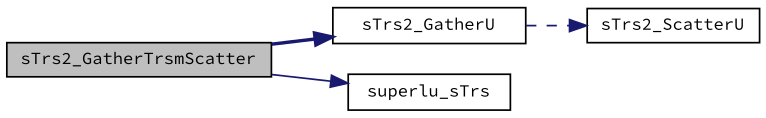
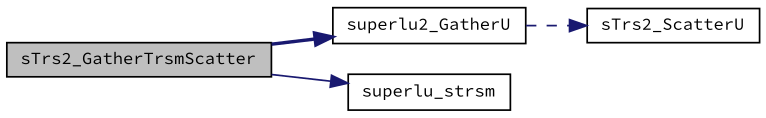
  digraph {
    fontname="Source Code Pro"
    rankdir=LR
    node [color=black fillcolor=white fontname="Source Code Pro" fontsize=10 shape=record style=filled]
    edge [color=midnightblue fontname="Source Code Pro" fontsize=10 labelfontname=Helvetica labelfontsize=10]
    n1 [fillcolor=grey75 fontcolor=black height=0.2 label=sTrs2_GatherTrsmScatter width=0.4]
-   n2 [height=0.2 label=sTrs2_GatherU width=0.4]
-   n3 [height=0.2 label=superlu_sTrs width=0.4]
+   n2 [height=0.2 label=superlu2_GatherU width=0.4]
+   n3 [height=0.2 label=superlu_strsm width=0.4]
    n4 [height=0.2 label=sTrs2_ScatterU width=0.4]
    n1 -> n2 [style=bold]
    n1 -> n3 [style=solid]
    n2 -> n4 [style=dashed]
  }
